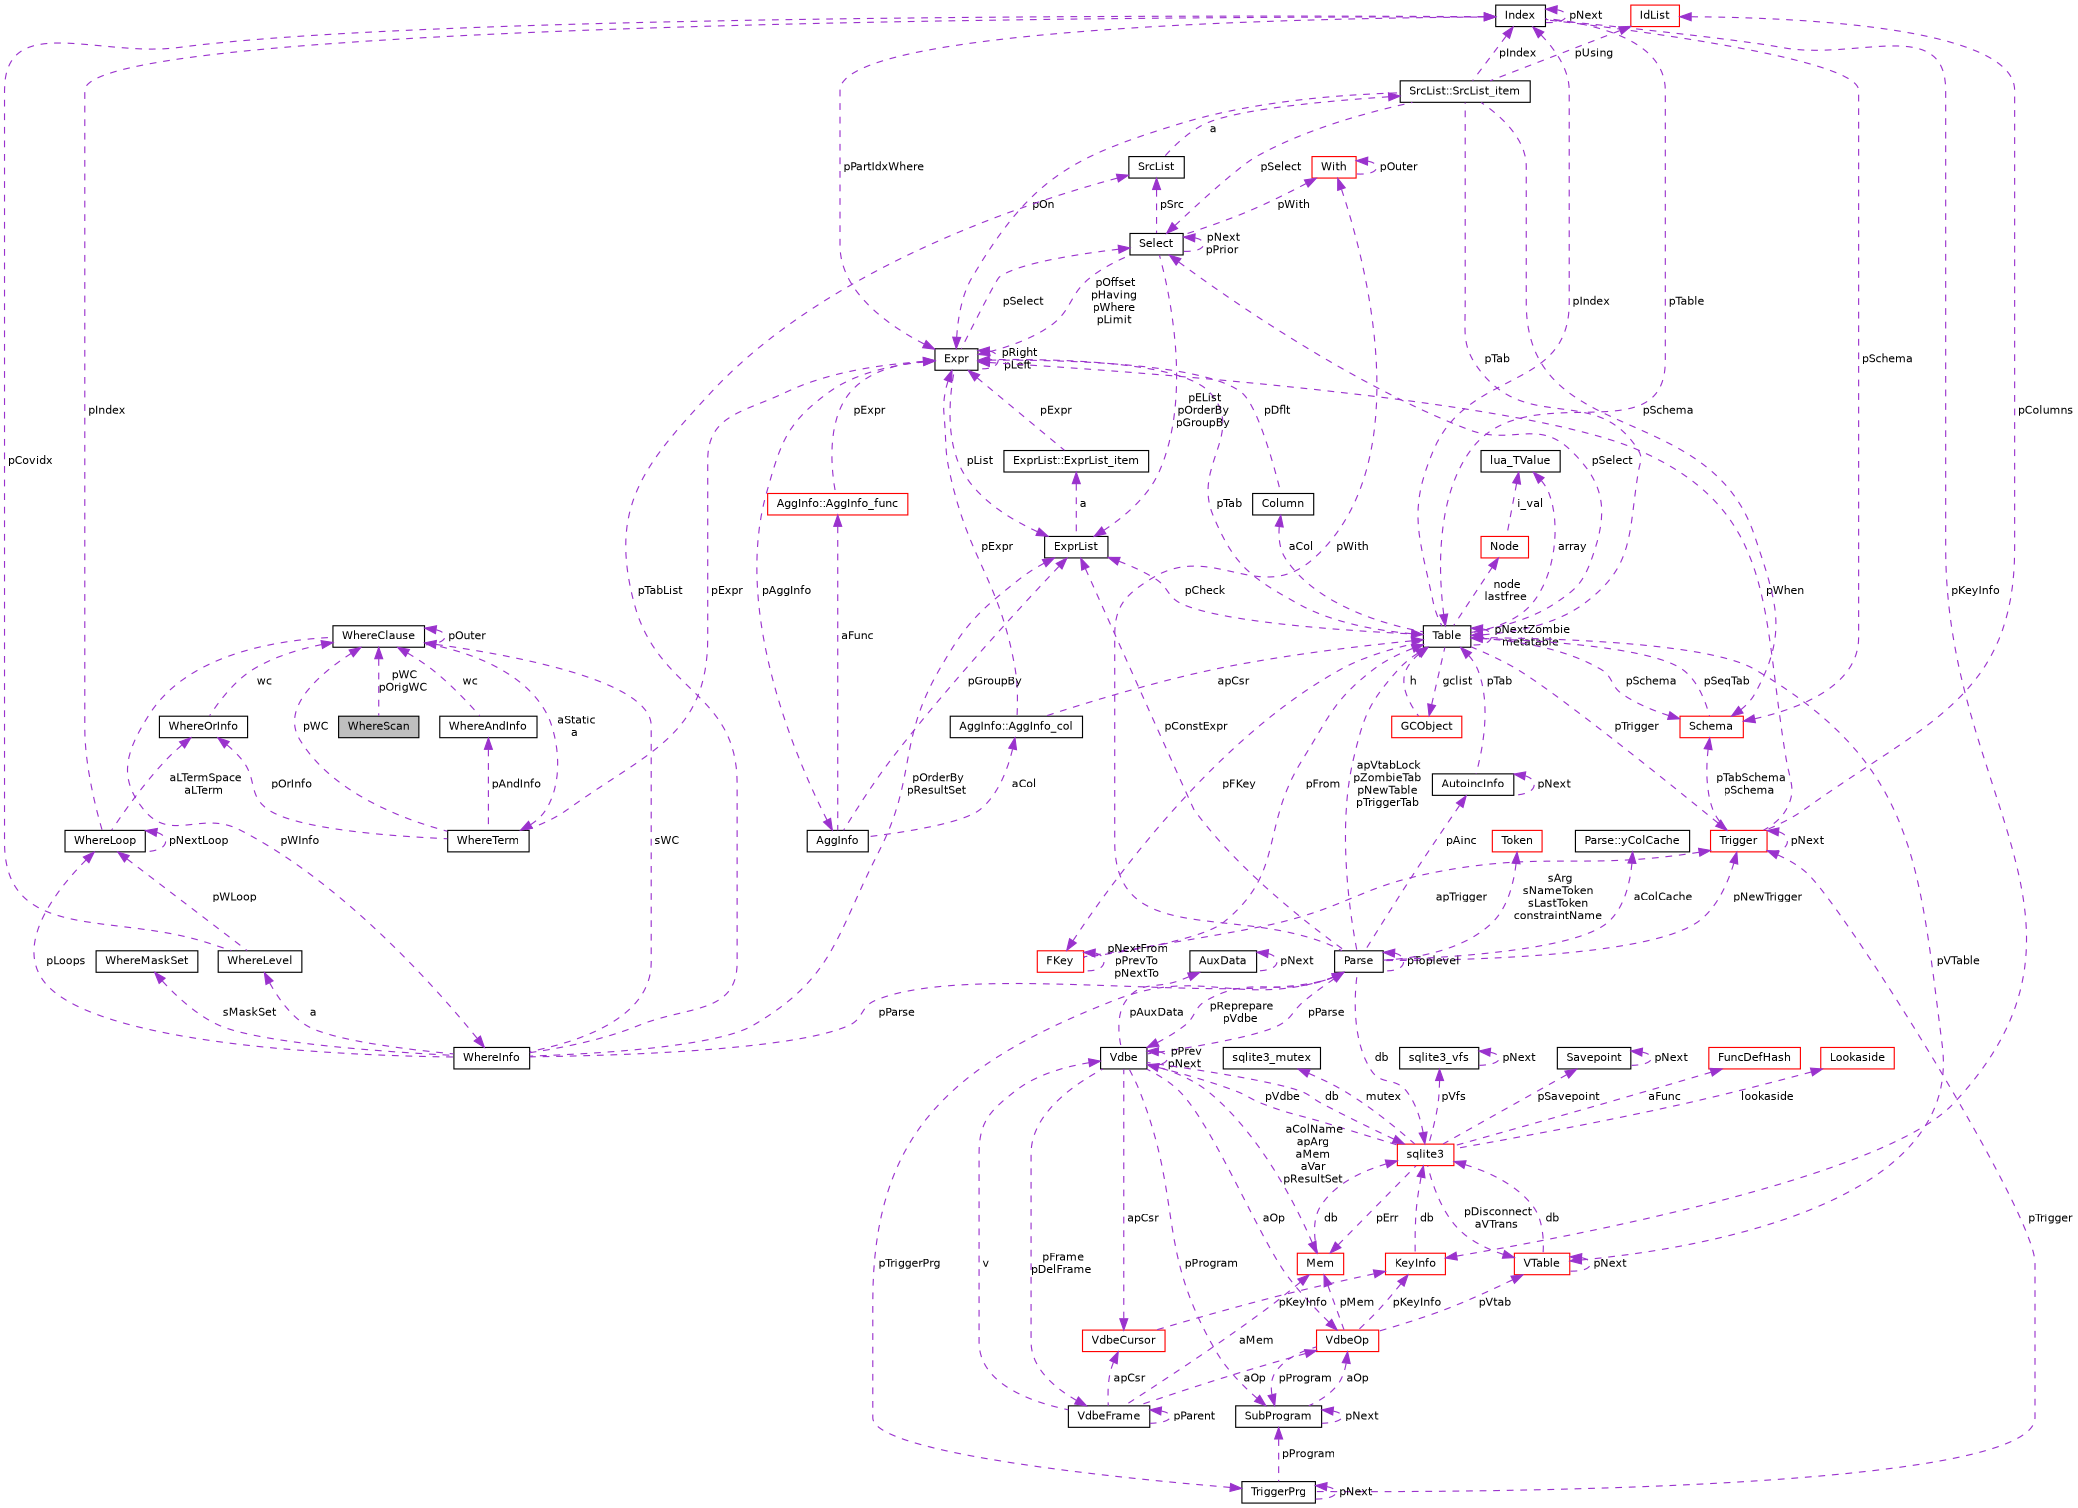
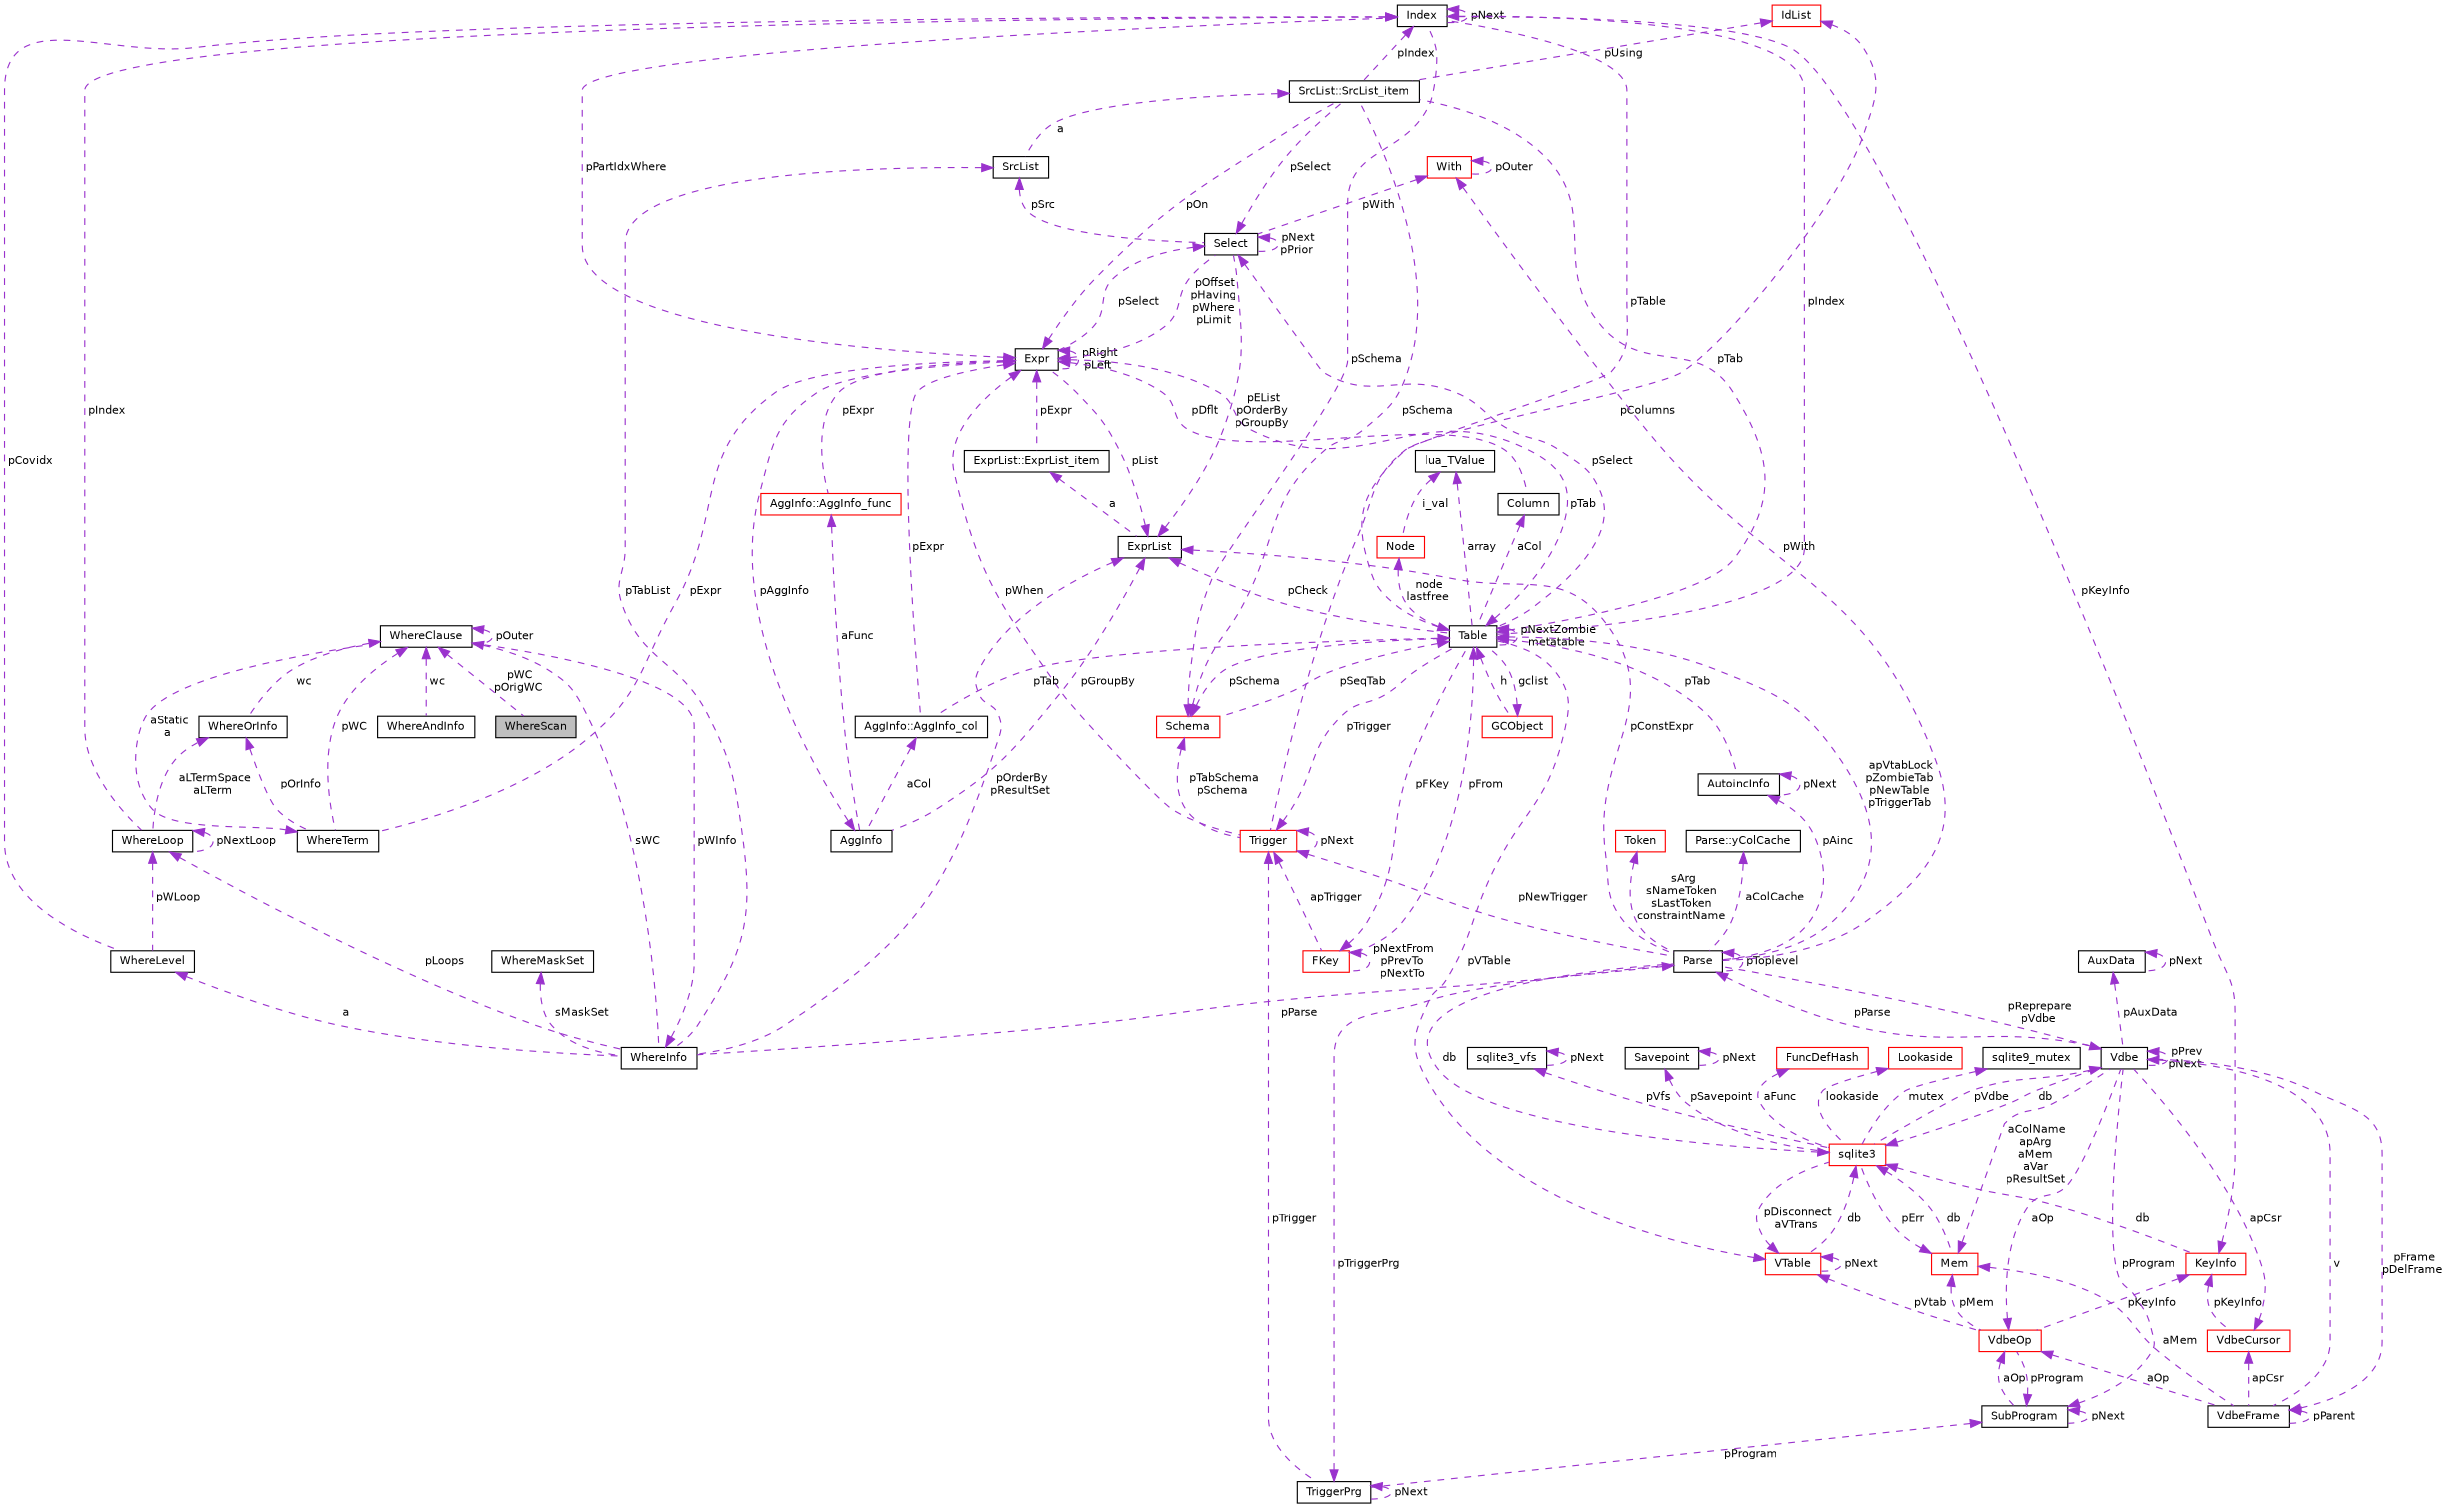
  digraph {
    node [color=black fillcolor=white fontname=Helvetica fontsize=10 shape=record style=filled]
    edge [color=darkorchid3 dir=back fontname=Helvetica fontsize=10 labelfontname=Helvetica labelfontsize=10 style=dashed]
    n1 [fillcolor=grey75 fontcolor=black height=0.2 label=WhereScan width=0.4]
    n2 [height=0.2 label=WhereClause width=0.4]
    n3 [height=0.2 label=WhereTerm width=0.4]
    n4 [height=0.2 label=WhereAndInfo width=0.4]
    n5 [height=0.2 label=WhereOrInfo width=0.4]
    n6 [height=0.2 label=WhereInfo width=0.4]
    n7 [height=0.2 label=WhereLoop width=0.4]
    n8 [height=0.2 label=WhereLevel width=0.4]
    n9 [height=0.2 label=Expr width=0.4]
    n10 [height=0.2 label="AggInfo::AggInfo_col" width=0.4]
    n11 [height=0.2 label=Column width=0.4]
    n12 [color=red height=0.2 label=Trigger width=0.4]
    n13 [height=0.2 label="ExprList::ExprList_item" width=0.4]
    n14 [height=0.2 label=Select width=0.4]
    n15 [height=0.2 label="SrcList::SrcList_item" width=0.4]
    n16 [height=0.2 label=Index width=0.4]
    n17 [color=red height=0.2 label="AggInfo::AggInfo_func" width=0.4]
    n18 [height=0.2 label=AggInfo width=0.4]
    n19 [height=0.2 label=Table width=0.4]
    n20 [color=red height=0.2 label=FKey width=0.4]
    n21 [height=0.2 label=Parse width=0.4]
    n22 [height=0.2 label=TriggerPrg width=0.4]
    n23 [height=0.2 label=ExprList width=0.4]
    n24 [height=0.2 label=SrcList width=0.4]
    n25 [color=red height=0.2 label=Schema width=0.4]
    n26 [height=0.2 label=AutoincInfo width=0.4]
    n27 [color=red height=0.2 label=GCObject width=0.4]
    n28 [height=0.2 label=Vdbe width=0.4]
    n29 [color=red height=0.2 label="Node" width=0.4]
    n30 [height=0.2 label=lua_TValue width=0.4]
    n31 [color=red height=0.2 label=IdList width=0.4]
    n32 [color=red height=0.2 label=VTable width=0.4]
    n33 [color=red height=0.2 label=sqlite3 width=0.4]
    n34 [color=red height=0.2 label=VdbeOp width=0.4]
    n35 [color=red height=0.2 label=Mem width=0.4]
    n36 [color=red height=0.2 label=KeyInfo width=0.4]
    n37 [height=0.2 label=VdbeFrame width=0.4]
    n38 [height=0.2 label=SubProgram width=0.4]
    n39 [color=red height=0.2 label=VdbeCursor width=0.4]
    n40 [height=0.2 label=AuxData width=0.4]
    n41 [color=red height=0.2 label=Token width=0.4]
    n42 [color=red height=0.2 label=With width=0.4]
    n43 [height=0.2 label="Parse::yColCache" width=0.4]
    n44 [height=0.2 label=Savepoint width=0.4]
    n45 [color=red height=0.2 label=FuncDefHash width=0.4]
    n46 [color=red height=0.2 label=Lookaside width=0.4]
-   n47 [height=0.2 label=sqlite3_mutex width=0.4]
+   n47 [height=0.2 label=sqlite9_mutex width=0.4]
    n48 [height=0.2 label=sqlite3_vfs width=0.4]
    n49 [height=0.2 label=WhereMaskSet width=0.4]
    n2 -> n1 [label=" pWC\npOrigWC"]
    n2 -> n2 [label=" pOuter"]
    n2 -> n3 [label=" pWC"]
    n2 -> n4 [label=" wc"]
    n2 -> n5 [label=" wc"]
    n2 -> n6 [label=" sWC"]
    n3 -> n2 [label=" aStatic\na"]
-   n4 -> n3 [label=" pAndInfo"]
    n5 -> n3 [label=" pOrInfo"]
    n5 -> n7 [label=" aLTermSpace\naLTerm"]
    n6 -> n2 [label=" pWInfo"]
    n7 -> n6 [label=" pLoops"]
    n7 -> n7 [label=" pNextLoop"]
    n7 -> n8 [label=" pWLoop"]
    n8 -> n6 [label=" a"]
    n9 -> n3 [label=" pExpr"]
    n9 -> n9 [label=" pRight\npLeft"]
    n9 -> n10 [label=" pExpr"]
    n9 -> n11 [label=" pDflt"]
    n9 -> n12 [label=" pWhen"]
    n9 -> n13 [label=" pExpr"]
    n9 -> n14 [label=" pOffset\npHaving\npWhere\npLimit"]
    n9 -> n15 [label=" pOn"]
    n9 -> n16 [label=" pPartIdxWhere"]
    n9 -> n17 [label=" pExpr"]
    n10 -> n18 [label=" aCol"]
    n11 -> n19 [label=" aCol"]
    n12 -> n12 [label=" pNext"]
    n12 -> n19 [label=" pTrigger"]
    n12 -> n20 [label=" apTrigger"]
    n12 -> n21 [label=" pNewTrigger"]
    n12 -> n22 [label=" pTrigger"]
    n13 -> n23 [label=" a"]
    n14 -> n9 [label=" pSelect"]
    n14 -> n14 [label=" pNext\npPrior"]
    n14 -> n15 [label=" pSelect"]
    n14 -> n19 [label=" pSelect"]
    n15 -> n24 [label=" a"]
    n16 -> n7 [label=" pIndex"]
    n16 -> n8 [label=" pCovidx"]
    n16 -> n15 [label=" pIndex"]
    n16 -> n16 [label=" pNext"]
    n16 -> n19 [label=" pIndex"]
    n17 -> n18 [label=" aFunc"]
    n18 -> n9 [label=" pAggInfo"]
    n19 -> n9 [label=" pTab"]
-   n19 -> n10 [label=" apCsr"]
+   n19 -> n10 [label=" pTab"]
    n19 -> n15 [label=" pTab"]
    n19 -> n16 [label=" pTable"]
    n19 -> n19 [label=" pNextZombie\nmetatable"]
    n19 -> n20 [label=" pFrom"]
    n19 -> n21 [label=" apVtabLock\npZombieTab\npNewTable\npTriggerTab"]
    n19 -> n25 [label=" pSeqTab"]
    n19 -> n26 [label=" pTab"]
    n19 -> n27 [label=" h"]
    n20 -> n19 [label=" pFKey"]
    n20 -> n20 [label=" pNextFrom\npPrevTo\npNextTo"]
    n21 -> n6 [label=" pParse"]
    n21 -> n21 [label=" pToplevel"]
    n21 -> n28 [label=" pParse"]
    n22 -> n21 [label=" pTriggerPrg"]
    n22 -> n22 [label=" pNext"]
    n23 -> n6 [label=" pOrderBy\npResultSet"]
    n23 -> n9 [label=" pList"]
    n23 -> n14 [label=" pEList\npOrderBy\npGroupBy"]
    n23 -> n18 [label=" pGroupBy"]
    n23 -> n19 [label=" pCheck"]
    n23 -> n21 [label=" pConstExpr"]
    n24 -> n6 [label=" pTabList"]
    n24 -> n14 [label=" pSrc"]
    n25 -> n12 [label=" pTabSchema\npSchema"]
    n25 -> n15 [label=" pSchema"]
    n25 -> n16 [label=" pSchema"]
    n25 -> n19 [label=" pSchema"]
    n26 -> n21 [label=" pAinc"]
    n26 -> n26 [label=" pNext"]
    n27 -> n19 [label=" gclist"]
    n28 -> n21 [label=" pReprepare\npVdbe"]
    n28 -> n28 [label=" pPrev\npNext"]
    n28 -> n33 [label=" pVdbe"]
    n28 -> n37 [label=" v"]
    n29 -> n19 [label=" node\nlastfree"]
    n30 -> n19 [label=" array"]
    n30 -> n29 [label=" i_val"]
    n31 -> n12 [label=" pColumns"]
    n31 -> n15 [label=" pUsing"]
    n32 -> n19 [label=" pVTable"]
    n32 -> n32 [label=" pNext"]
    n32 -> n33 [label=" pDisconnect\naVTrans"]
    n32 -> n34 [label=" pVtab"]
    n33 -> n21 [label=" db"]
    n33 -> n28 [label=" db"]
    n33 -> n32 [label=" db"]
    n33 -> n35 [label=" db"]
    n33 -> n36 [label=" db"]
    n34 -> n28 [label=" aOp"]
    n34 -> n37 [label=" aOp"]
    n34 -> n38 [label=" aOp"]
    n35 -> n28 [label=" aColName\napArg\naMem\naVar\npResultSet"]
    n35 -> n33 [label=" pErr"]
    n35 -> n34 [label=" pMem"]
    n35 -> n37 [label=" aMem"]
    n36 -> n16 [label=" pKeyInfo"]
    n36 -> n34 [label=" pKeyInfo"]
    n36 -> n39 [label=" pKeyInfo"]
    n37 -> n28 [label=" pFrame\npDelFrame"]
    n37 -> n37 [label=" pParent"]
    n38 -> n22 [label=" pProgram"]
    n38 -> n28 [label=" pProgram"]
    n38 -> n34 [label=" pProgram"]
    n38 -> n38 [label=" pNext"]
    n39 -> n28 [label=" apCsr"]
    n39 -> n37 [label=" apCsr"]
    n40 -> n28 [label=" pAuxData"]
    n40 -> n40 [label=" pNext"]
    n41 -> n21 [label=" sArg\nsNameToken\nsLastToken\nconstraintName"]
    n42 -> n14 [label=" pWith"]
    n42 -> n21 [label=" pWith"]
    n42 -> n42 [label=" pOuter"]
    n43 -> n21 [label=" aColCache"]
    n44 -> n33 [label=" pSavepoint"]
    n44 -> n44 [label=" pNext"]
    n45 -> n33 [label=" aFunc"]
    n46 -> n33 [label=" lookaside"]
    n47 -> n33 [label=" mutex"]
    n48 -> n33 [label=" pVfs"]
    n48 -> n48 [label=" pNext"]
    n49 -> n6 [label=" sMaskSet"]
  }
